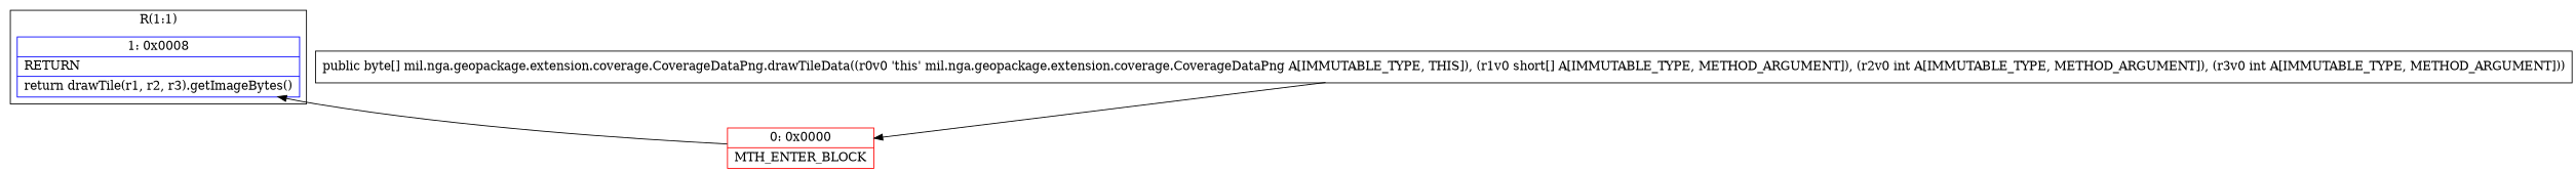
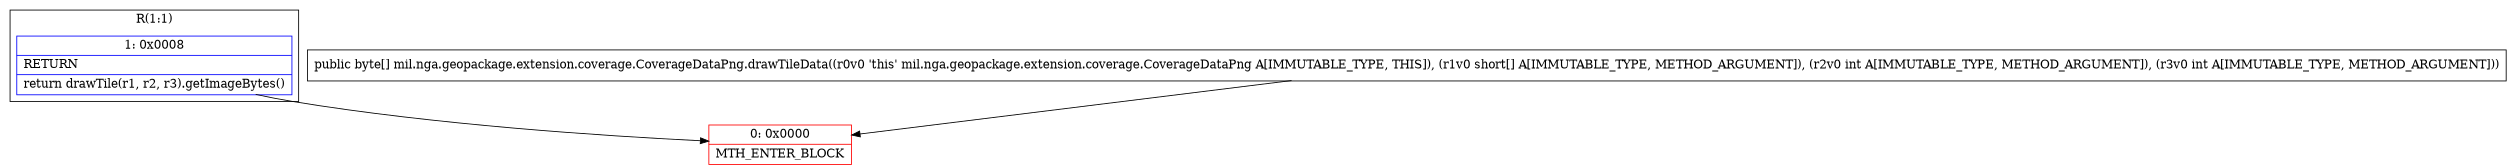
  digraph {
    node [shape=record]
    n1 [color=blue label="{1\:\ 0x0008|RETURN\l|return drawTile(r1, r2, r3).getImageBytes()\l}"]
    n2 [color=red label="{0\:\ 0x0000|MTH_ENTER_BLOCK\l}"]
    n3 [label="{public byte[] mil.nga.geopackage.extension.coverage.CoverageDataPng.drawTileData((r0v0 'this' mil.nga.geopackage.extension.coverage.CoverageDataPng A[IMMUTABLE_TYPE, THIS]), (r1v0 short[] A[IMMUTABLE_TYPE, METHOD_ARGUMENT]), (r2v0 int A[IMMUTABLE_TYPE, METHOD_ARGUMENT]), (r3v0 int A[IMMUTABLE_TYPE, METHOD_ARGUMENT])) }"]
    subgraph cluster_1 {
      label="R(1:1)"
      n1
    }
-   n2 -> n1
+   n1 -> n2
    n3 -> n2
  }
